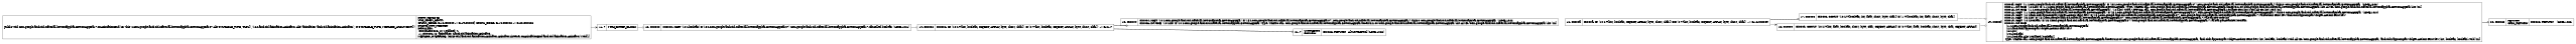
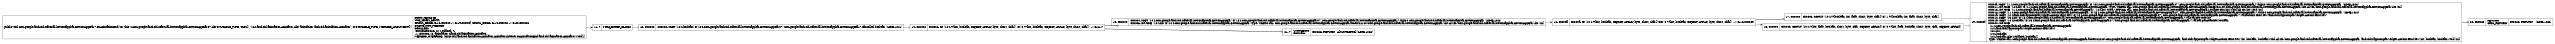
  digraph {
    rankdir=LR
    node [shape=record]
    edge [arrowhead=odot style=solid]
    n1 [label="{11\:\ ?|MTH_ENTER_BLOCK\l}"]
    n2 [label="{13\:\ 0x0000|0x0000: IGET  (r0 I:boolean) = (r5 I:com.google.android.material.bottomappbar.BottomAppBar$7) com.google.android.material.bottomappbar.BottomAppBar.7.cancelled boolean  (LINE:1021)\l}"]
    n3 [label="{14\:\ 0x0002|0x0002: IF  (r0 I:??[int, boolean, OBJECT, ARRAY, byte, short, char]) != (0 ??[int, boolean, OBJECT, ARRAY, byte, short, char])  \-\> B:21:? \l}"]
    n4 [label="{15\:\ 0x0004|0x0004: IGET  (r0 I:com.google.android.material.bottomappbar.BottomAppBar) = (r5 I:com.google.android.material.bottomappbar.BottomAppBar$7) com.google.android.material.bottomappbar.BottomAppBar.7.this$0 com.google.android.material.bottomappbar.BottomAppBar  (LINE:1022)\l0x0006: INVOKE  (r0 I:int) = (r0 I:com.google.android.material.bottomappbar.BottomAppBar) type: STATIC call: com.google.android.material.bottomappbar.BottomAppBar.access$2100(com.google.android.material.bottomappbar.BottomAppBar):int A[MD:(com.google.android.material.bottomappbar.BottomAppBar):int (m)]\l}"]
    n5 [label="{21\:\ ?|SYNTHETIC\lRETURN\l|0x0023: RETURN   A[SYNTHETIC] (LINE:1026)\l}"]
    n6 [label="{16\:\ 0x000a|0x000a: IF  (r0 I:??[int, boolean, OBJECT, ARRAY, byte, short, char]) == (0 ??[int, boolean, OBJECT, ARRAY, byte, short, char])  \-\> B:18:0x000e \l}"]
    n7 [label="{17\:\ 0x000c|0x000c: CONST  (r0 I:??[boolean, int, float, short, byte, char]) = (1 ??[boolean, int, float, short, byte, char]) \l}"]
    n8 [label="{18\:\ 0x000e|0x000e: CONST  (r0 I:??[int, float, boolean, short, byte, char, OBJECT, ARRAY]) = (0 ??[int, float, boolean, short, byte, char, OBJECT, ARRAY]) \l}"]
    n9 [label="{19\:\ 0x000f|0x000f: IGET  (r1 I:com.google.android.material.bottomappbar.BottomAppBar) = (r5 I:com.google.android.material.bottomappbar.BottomAppBar$7) com.google.android.material.bottomappbar.BottomAppBar.7.this$0 com.google.android.material.bottomappbar.BottomAppBar  (LINE:1023)\l0x0011: INVOKE  (r2 I:int) = (r1 I:com.google.android.material.bottomappbar.BottomAppBar) type: STATIC call: com.google.android.material.bottomappbar.BottomAppBar.access$2100(com.google.android.material.bottomappbar.BottomAppBar):int A[MD:(com.google.android.material.bottomappbar.BottomAppBar):int (m)]\l0x0015: INVOKE  (r1 I:com.google.android.material.bottomappbar.BottomAppBar), (r2 I:int) type: VIRTUAL call: com.google.android.material.bottomappbar.BottomAppBar.replaceMenu(int):void A[MD:(int):void (m)]\l0x0018: IGET  (r1 I:com.google.android.material.bottomappbar.BottomAppBar) = (r5 I:com.google.android.material.bottomappbar.BottomAppBar$7) com.google.android.material.bottomappbar.BottomAppBar.7.this$0 com.google.android.material.bottomappbar.BottomAppBar  (LINE:1024)\l0x001a: IGET  (r2 I:androidx.appcompat.widget.ActionMenuView) = (r5 I:com.google.android.material.bottomappbar.BottomAppBar$7) com.google.android.material.bottomappbar.BottomAppBar.7.val$actionMenuView androidx.appcompat.widget.ActionMenuView \l0x001c: IGET  (r3 I:int) = (r5 I:com.google.android.material.bottomappbar.BottomAppBar$7) com.google.android.material.bottomappbar.BottomAppBar.7.val$targetMode int \l0x001e: IGET  (r4 I:boolean) = (r5 I:com.google.android.material.bottomappbar.BottomAppBar$7) com.google.android.material.bottomappbar.BottomAppBar.7.val$targetAttached boolean \l0x0020: INVOKE  \l  (r1 I:com.google.android.material.bottomappbar.BottomAppBar)\l  (r2 I:androidx.appcompat.widget.ActionMenuView)\l  (r3 I:int)\l  (r4 I:boolean)\l  (r0 I:boolean A[D('replaced' boolean)])\l type: STATIC call: com.google.android.material.bottomappbar.BottomAppBar.access$2200(com.google.android.material.bottomappbar.BottomAppBar, androidx.appcompat.widget.ActionMenuView, int, boolean, boolean):void A[MD:(com.google.android.material.bottomappbar.BottomAppBar, androidx.appcompat.widget.ActionMenuView, int, boolean, boolean):void (m)]\l}"]
    n10 [label="{20\:\ 0x0023|RETURN\lORIG_RETURN\l|0x0023: RETURN    (LINE:1026)\l}"]
    n11 [label="{public void com.google.android.material.bottomappbar.BottomAppBar.7.onAnimationEnd((r5 'this' I:com.google.android.material.bottomappbar.BottomAppBar$7 A[IMMUTABLE_TYPE, THIS]), (r6 I:android.animation.Animator A[D('animation' android.animation.Animator), IMMUTABLE_TYPE, METHOD_ARGUMENT]))  | DONT_RENAME\lUSE_LINES_HINTS\lCROSS_EDGE: B:18:0x000e \-\> B:19:0x000f, CROSS_EDGE: B:14:0x0002 \-\> B:20:0x0023\lINLINE_NOT_NEEDED\lDebug Info:\l  0x000f\-0x0023: r0 'replaced' Z\l  \-1 \-0x0023: r6 'animation' Landroid\/animation\/Animator;\lMETHOD_OVERRIDE: [ClspMth\{android.animation.Animator.AnimatorListener.onAnimationEnd(android.animation.Animator):void\}]\l}"]
    n1 -> n2
    n2 -> n3
    n3 -> n4 [style=bold]
    n3 -> n5 [style=bold]
+   n4 -> n6 [arrowhead=vee]
    n6 -> n7 [style=bold]
    n6 -> n8 [arrowhead=vee]
    n7 -> n9
    n8 -> n9
    n9 -> n10 [style=bold]
    n11 -> n1 [arrowhead=vee]
  }
